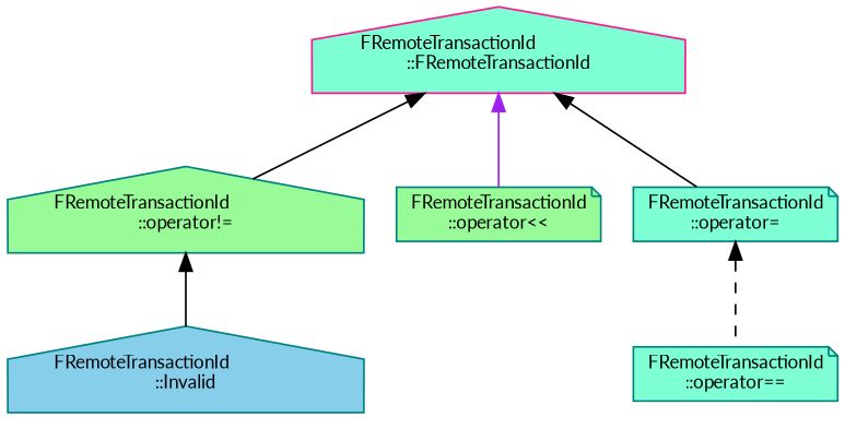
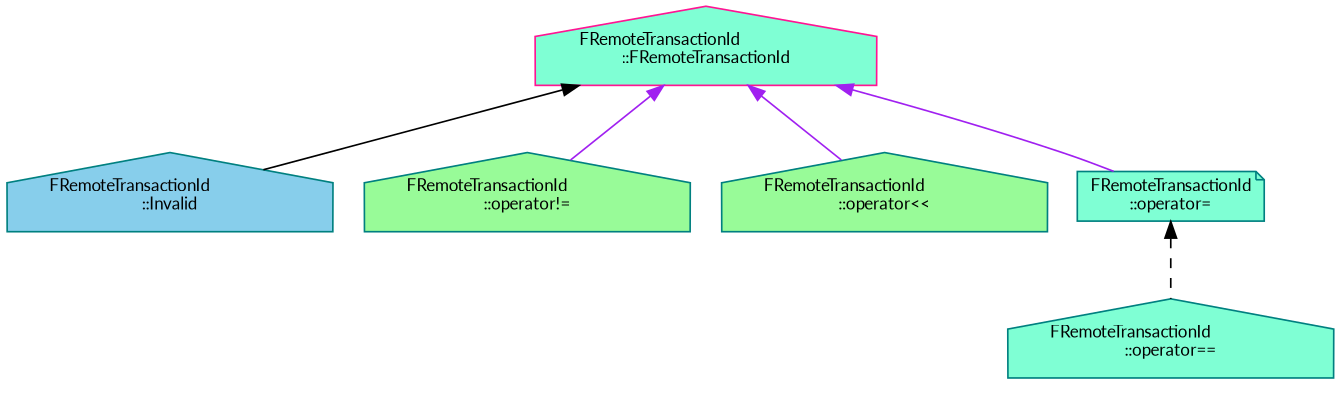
  digraph {
    fontname=Lato
    rankdir=TB
    node [color=teal fillcolor=aquamarine fontname=Lato fontsize=10 shape=house style=filled]
    edge [color=purple dir=back fontname=Lato fontsize=10 labelfontname=Helvetica labelfontsize=10 style=solid]
    n1 [color=deeppink fontcolor=black height=0.2 label="FRemoteTransactionId\l::FRemoteTransactionId" width=0.4]
    n2 [fillcolor=skyblue height=0.2 label="FRemoteTransactionId\l::Invalid" width=0.4]
    n3 [fillcolor=palegreen height=0.2 label="FRemoteTransactionId\l::operator!=" width=0.4]
-   n4 [fillcolor=palegreen height=0.2 label="FRemoteTransactionId\l::operator\<\<" shape=note width=0.4]
+   n4 [fillcolor=palegreen height=0.2 label="FRemoteTransactionId\l::operator\<\<" width=0.4]
    n5 [height=0.2 label="FRemoteTransactionId\l::operator=" shape=note width=0.4]
-   n6 [height=0.2 label="FRemoteTransactionId\l::operator==" shape=note width=0.4]
-   n3 -> n2 [color=black]
-   n1 -> n3 [color=black]
+   n6 [height=0.2 label="FRemoteTransactionId\l::operator==" width=0.4]
+   n1 -> n2 [color=black]
+   n1 -> n3
    n1 -> n4
-   n1 -> n5 [color=black]
+   n1 -> n5
    n5 -> n6 [color=black style=dashed]
  }
